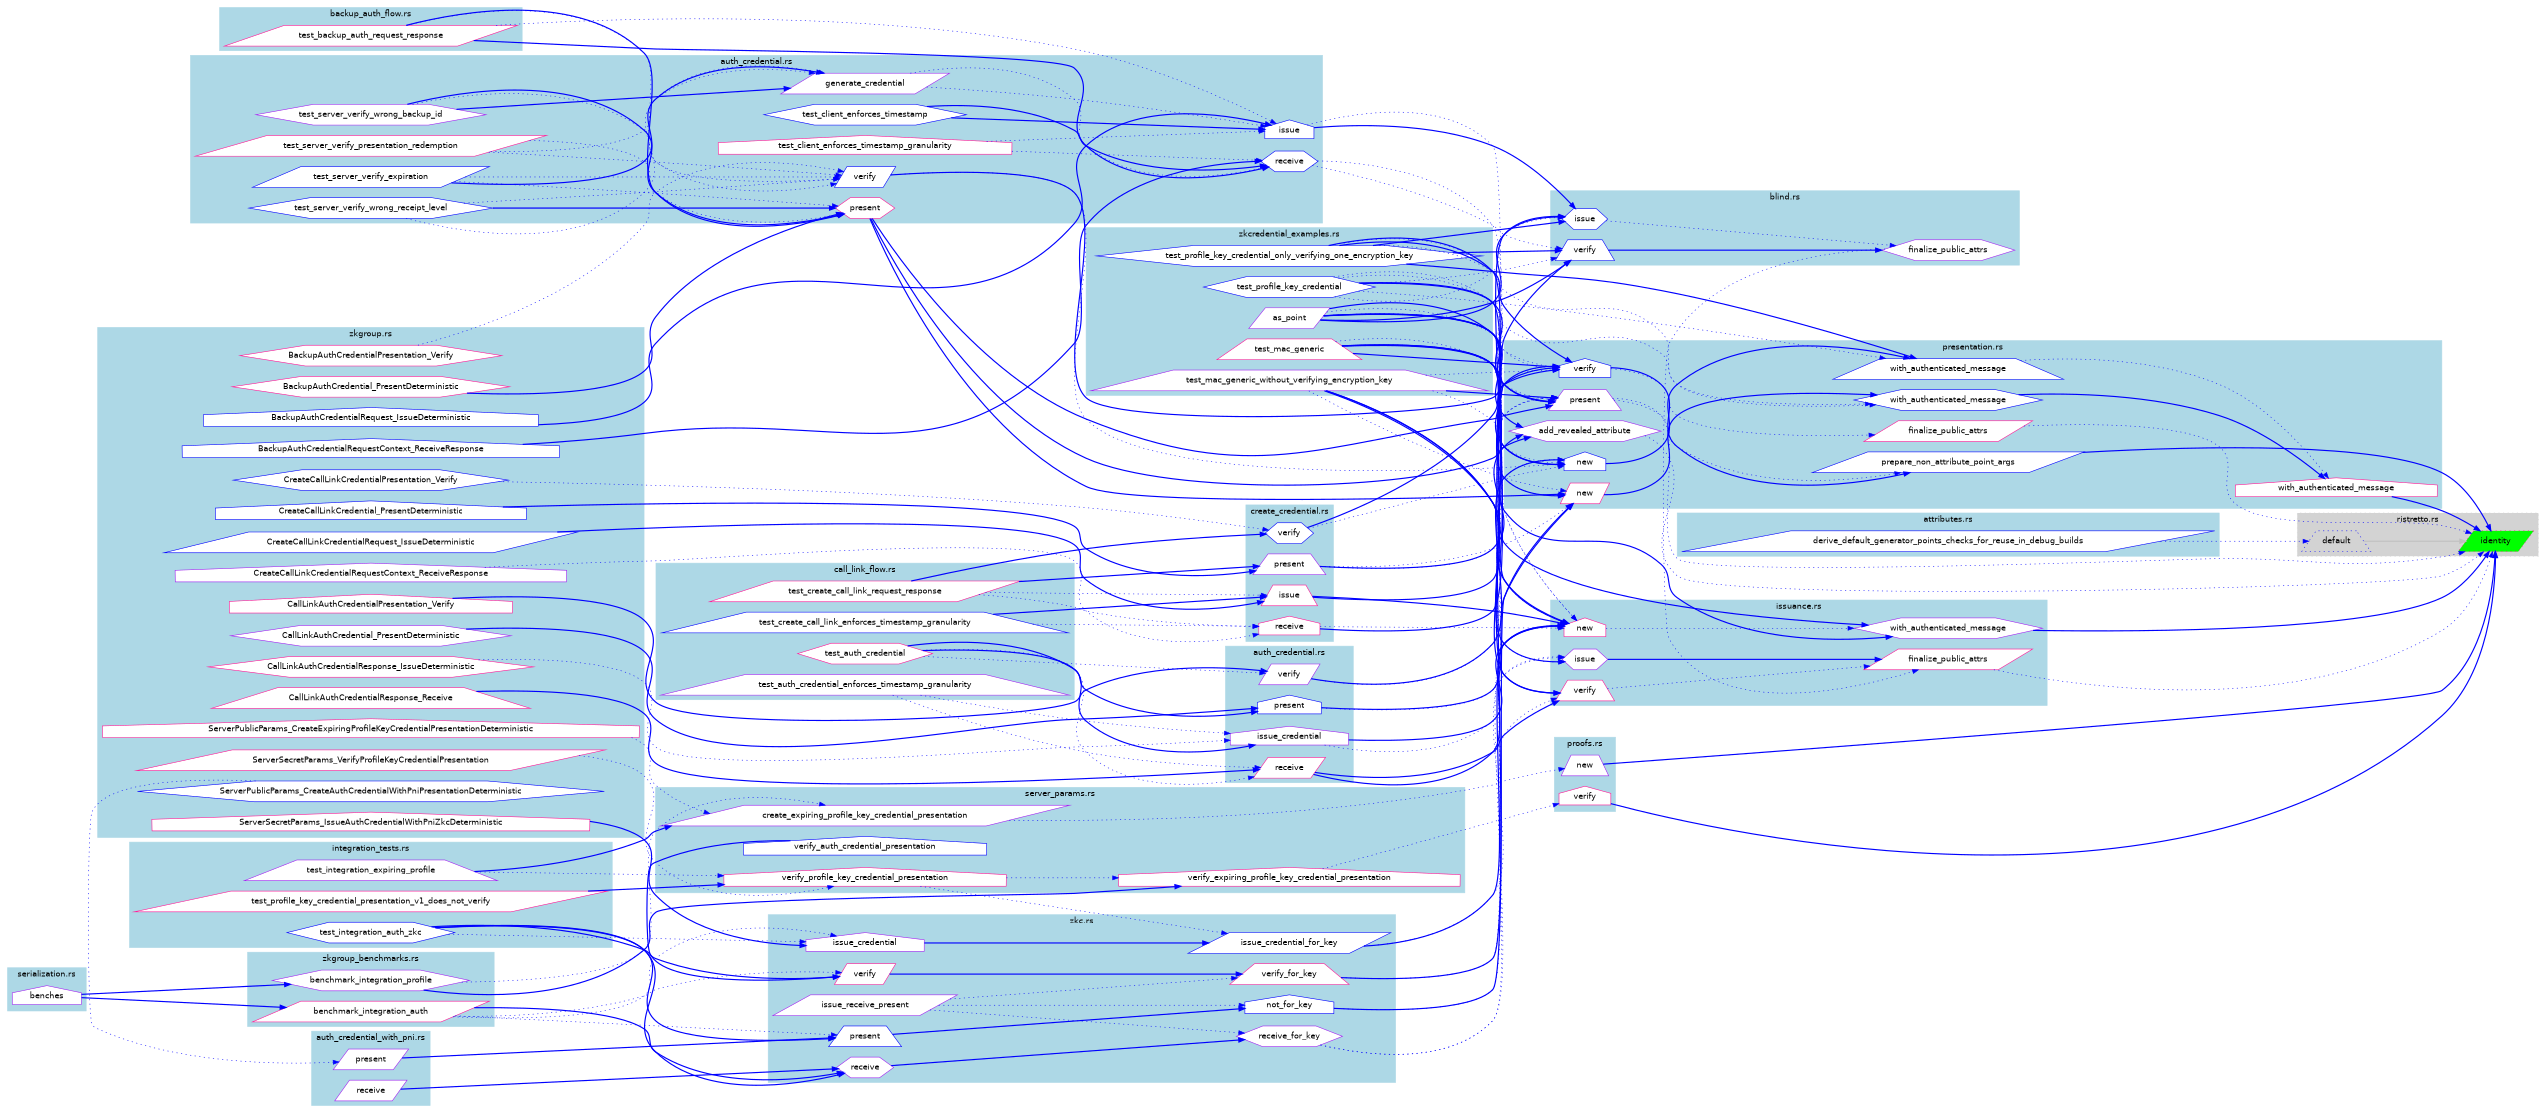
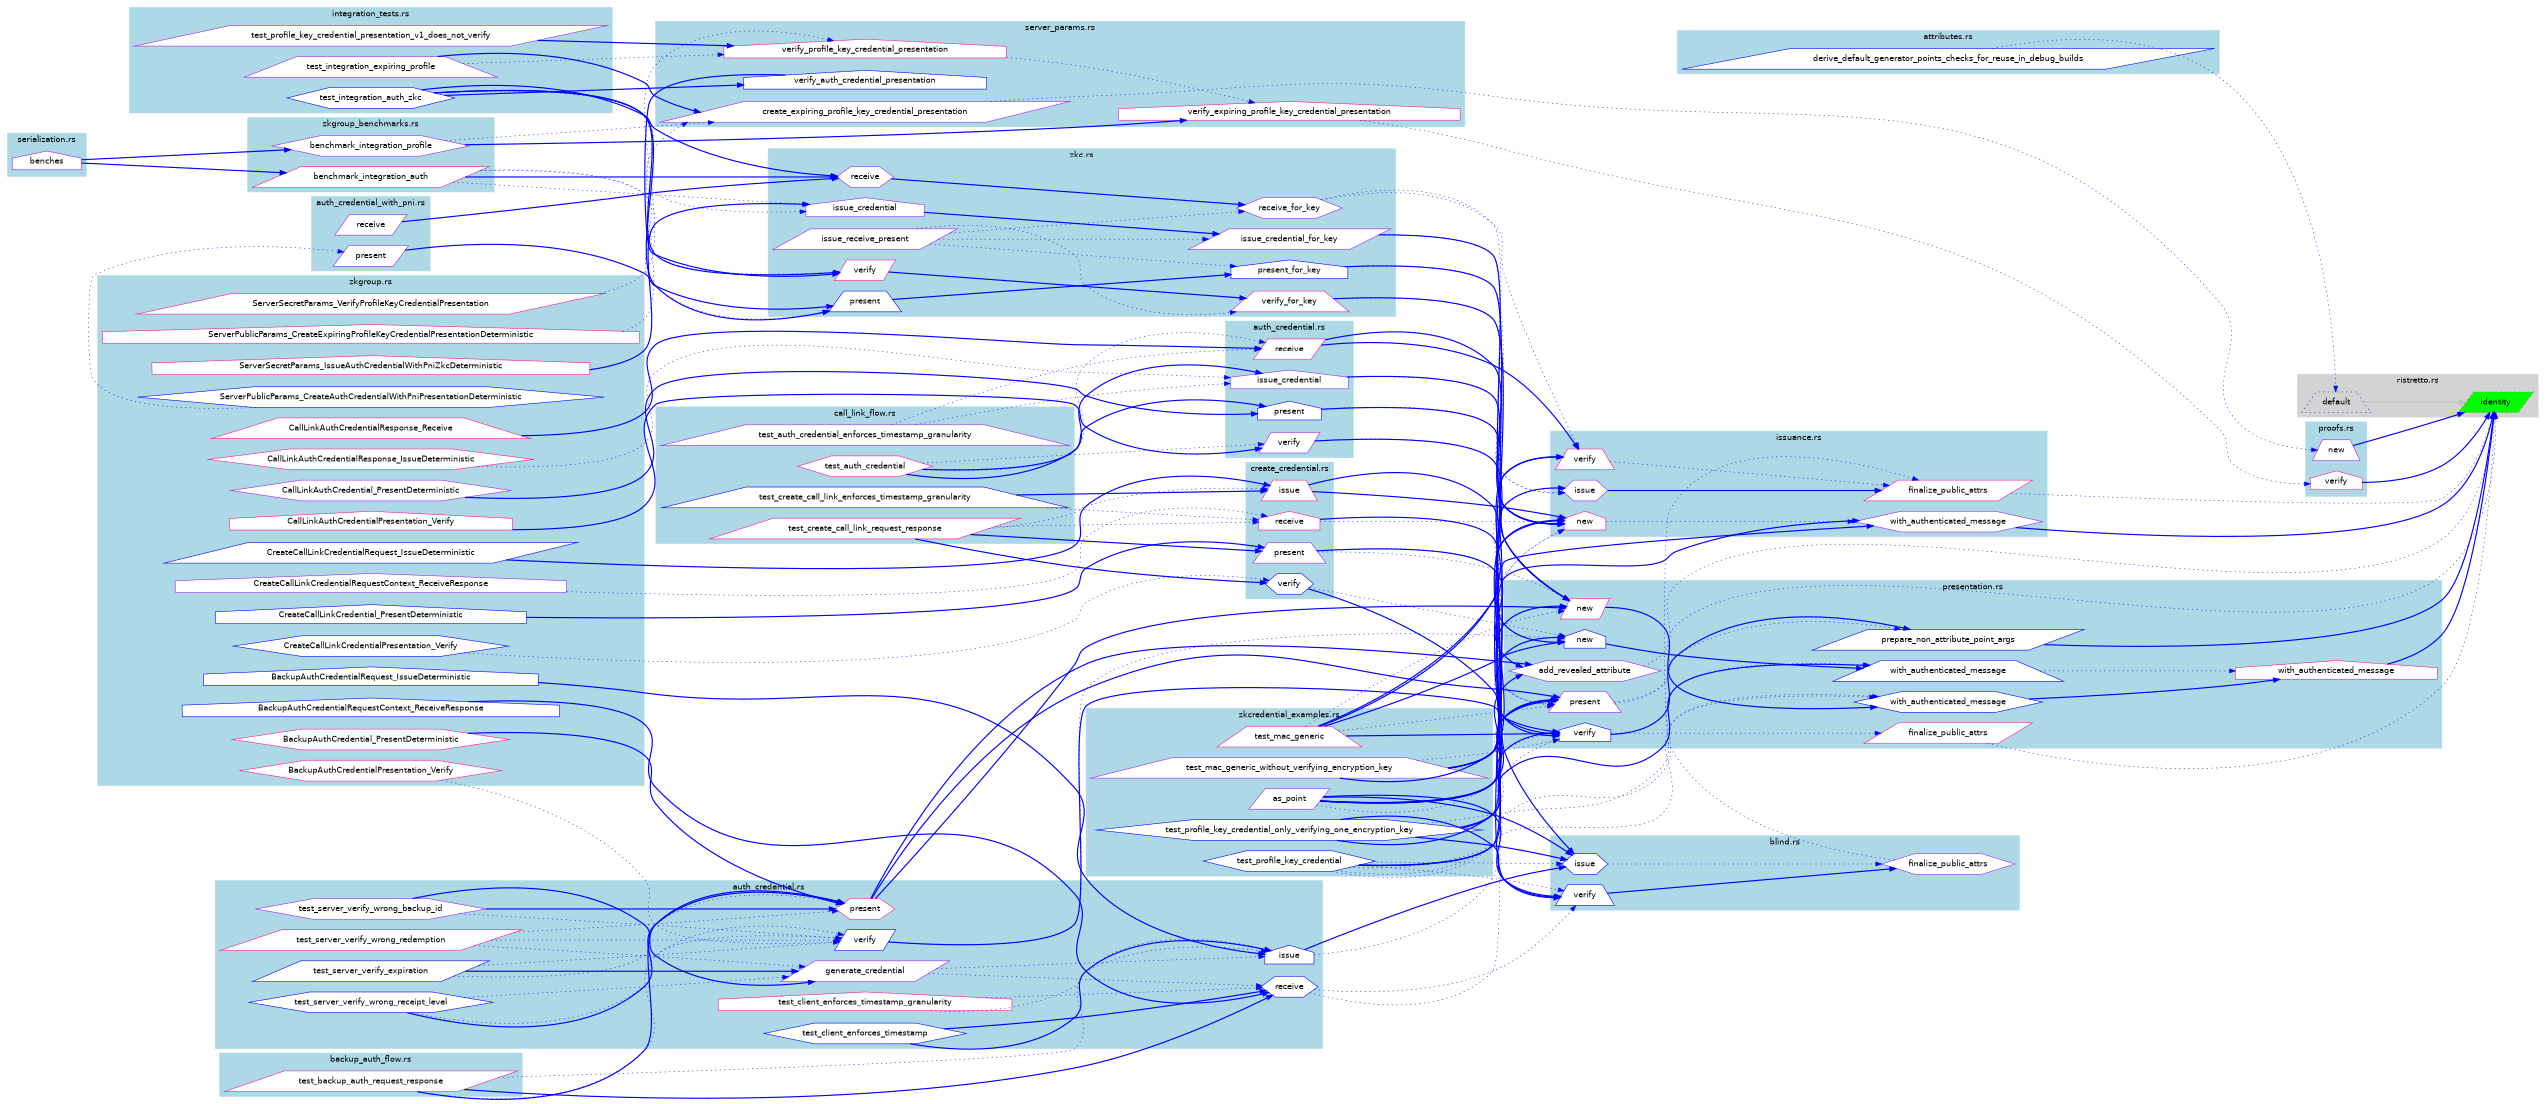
  digraph {
    rankdir=LR
    node [color=blue fillcolor=white fontname=Helvetica shape=parallelogram style=filled]
    edge [color=blue style=bold]
    n1 [fillcolor=lightgray label=default shape=trapezium style="filled,dotted"]
    n2 [color=deeppink fillcolor=green label=identity style="filled,dotted"]
    n3 [color=deeppink label=ServerSecretParams_IssueAuthCredentialWithPniZkcDeterministic shape=house]
    n4 [color=deeppink label=BackupAuthCredentialPresentation_Verify shape=hexagon]
    n5 [label=CreateCallLinkCredentialRequest_IssueDeterministic]
    n6 [color=purple label=CallLinkAuthCredential_PresentDeterministic shape=hexagon]
    n7 [label=BackupAuthCredentialRequest_IssueDeterministic shape=house]
    n8 [color=deeppink label=CallLinkAuthCredentialResponse_Receive shape=trapezium]
    n9 [color=deeppink label=CallLinkAuthCredentialResponse_IssueDeterministic shape=hexagon]
    n10 [color=deeppink label=ServerPublicParams_CreateExpiringProfileKeyCredentialPresentationDeterministic shape=house]
    n11 [label=ServerPublicParams_CreateAuthCredentialWithPniPresentationDeterministic shape=hexagon]
    n12 [color=deeppink label=BackupAuthCredential_PresentDeterministic shape=hexagon]
    n13 [color=deeppink label=CallLinkAuthCredentialPresentation_Verify shape=house]
    n14 [label=CreateCallLinkCredential_PresentDeterministic shape=house]
    n15 [color=deeppink label=ServerSecretParams_VerifyProfileKeyCredentialPresentation]
    n16 [color=purple label=CreateCallLinkCredentialRequestContext_ReceiveResponse shape=house]
    n17 [label=BackupAuthCredentialRequestContext_ReceiveResponse shape=house]
    n18 [label=CreateCallLinkCredentialPresentation_Verify shape=hexagon]
    n19 [label=derive_default_generator_points_checks_for_reuse_in_debug_builds]
    n20 [color=purple label=with_authenticated_message shape=hexagon]
    n21 [color=deeppink label=finalize_public_attrs]
    n22 [color=deeppink label=new shape=house]
    n23 [color=deeppink label=verify shape=trapezium]
    n24 [color=purple label=issue shape=hexagon]
    n25 [label=verify shape=trapezium]
    n26 [label=issue shape=hexagon]
    n27 [color=purple label=finalize_public_attrs shape=hexagon]
    n28 [label=with_authenticated_message shape=hexagon]
    n29 [color=deeppink label=finalize_public_attrs]
    n30 [color=purple label=present shape=trapezium]
    n31 [color=deeppink label=new]
    n32 [label=prepare_non_attribute_point_args]
    n33 [label=with_authenticated_message shape=trapezium]
    n34 [label=new shape=house]
    n35 [label=verify shape=house]
    n36 [color=deeppink label=with_authenticated_message shape=house]
    n37 [color=purple label=add_revealed_attribute shape=hexagon]
    n38 [color=purple label=benches shape=house]
    n39 [color=deeppink label=benchmark_integration_auth]
    n40 [color=purple label=benchmark_integration_profile shape=hexagon]
    n41 [color=purple label=present]
    n42 [color=purple label=receive]
    n43 [color=purple label=receive_for_key shape=hexagon]
    n44 [label=present shape=trapezium]
    n45 [color=deeppink label=verify_for_key shape=trapezium]
    n46 [color=purple label=issue_receive_present]
-   n47 [label=issue_credential_for_key]
+   n47 [color=purple label=issue_credential_for_key]
    n48 [color=purple label=issue_credential shape=house]
    n49 [color=purple label=receive shape=hexagon]
    n50 [color=deeppink label=verify]
-   n51 [label=not_for_key shape=house]
-   n52 [color=deeppink label=test_server_verify_presentation_redemption]
+   n51 [label=present_for_key shape=house]
+   n52 [color=deeppink label=test_server_verify_wrong_redemption]
    n53 [color=deeppink label=test_client_enforces_timestamp_granularity shape=house]
    n54 [label=verify]
    n55 [label=test_client_enforces_timestamp shape=hexagon]
    n56 [label=test_server_verify_expiration]
    n57 [label=test_server_verify_wrong_receipt_level shape=hexagon]
    n58 [color=deeppink label=present shape=hexagon]
    n59 [label=issue shape=house]
    n60 [label=receive shape=hexagon]
    n61 [color=purple label=generate_credential]
    n62 [color=purple label=test_server_verify_wrong_backup_id shape=hexagon]
    n63 [label=present shape=house]
    n64 [color=purple label=issue_credential shape=house]
    n65 [color=purple label=verify]
    n66 [color=deeppink label=receive]
    n67 [color=purple label=present shape=trapezium]
    n68 [label=verify shape=hexagon]
    n69 [color=deeppink label=receive shape=house]
    n70 [color=deeppink label=issue shape=trapezium]
    n71 [color=deeppink label=verify_expiring_profile_key_credential_presentation shape=house]
    n72 [color=purple label=create_expiring_profile_key_credential_presentation]
    n73 [color=deeppink label=verify_profile_key_credential_presentation shape=house]
    n74 [label=verify_auth_credential_presentation shape=house]
    n75 [color=purple label=new shape=trapezium]
    n76 [color=deeppink label=verify shape=house]
    n77 [label=test_profile_key_credential_only_verifying_one_encryption_key shape=hexagon]
    n78 [color=deeppink label=test_mac_generic shape=trapezium]
    n79 [color=purple label=as_point]
    n80 [color=purple label=test_mac_generic_without_verifying_encryption_key shape=trapezium]
    n81 [label=test_profile_key_credential shape=hexagon]
    n82 [color=deeppink label=test_backup_auth_request_response]
    n83 [label=test_create_call_link_enforces_timestamp_granularity shape=trapezium]
    n84 [color=deeppink label=test_create_call_link_request_response]
    n85 [color=purple label=test_auth_credential_enforces_timestamp_granularity shape=trapezium]
    n86 [color=deeppink label=test_auth_credential shape=hexagon]
-   n87 [color=deeppink label=test_profile_key_credential_presentation_v1_does_not_verify]
+   n87 [color=purple label=test_profile_key_credential_presentation_v1_does_not_verify]
    n88 [label=test_integration_auth_zkc shape=hexagon]
    n89 [color=purple label=test_integration_expiring_profile shape=trapezium]
    subgraph cluster_1 {
      color=lightgrey
      fontname=Helvetica
      label="ristretto.rs"
      style="filled,dotted"
      n1
      n2
    }
    subgraph cluster_2 {
      color=lightblue
      fontname=Helvetica
      label="zkgroup.rs"
      style=filled
      n3
      n4
      n5
      n6
      n7
      n8
      n9
      n10
      n11
      n12
      n13
      n14
      n15
      n16
      n17
      n18
    }
    subgraph cluster_3 {
      color=lightblue
      fontname=Helvetica
      label="attributes.rs"
      style=filled
      n19
    }
    subgraph cluster_4 {
      color=lightblue
      fontname=Helvetica
      label="issuance.rs"
      style=filled
      n20
      n21
      n22
      n23
      n24
    }
    subgraph cluster_5 {
      color=lightblue
      fontname=Helvetica
      label="blind.rs"
      style=filled
      n25
      n26
      n27
    }
    subgraph cluster_6 {
      color=lightblue
      fontname=Helvetica
      label="presentation.rs"
      style=filled
      n28
      n29
      n30
      n31
      n32
      n33
      n34
      n35
      n36
      n37
    }
    subgraph cluster_7 {
      color=lightblue
      fontname=Helvetica
      label="serialization.rs"
      style=filled
      n38
    }
    subgraph cluster_8 {
      color=lightblue
      fontname=Helvetica
      label="zkgroup_benchmarks.rs"
      style=filled
      n39
      n40
    }
    subgraph cluster_9 {
      color=lightblue
      fontname=Helvetica
      label="auth_credential_with_pni.rs"
      style=filled
      n41
      n42
    }
    subgraph cluster_10 {
      color=lightblue
      fontname=Helvetica
      label="zkc.rs"
      style=filled
      n43
      n44
      n45
      n46
      n47
      n48
      n49
      n50
      n51
    }
    subgraph cluster_11 {
      color=lightblue
      fontname=Helvetica
      label="auth_credential.rs"
      style=filled
      n52
      n53
      n54
      n55
      n56
      n57
      n58
      n59
      n60
      n61
      n62
    }
    subgraph cluster_12 {
      color=lightblue
      fontname=Helvetica
      label="auth_credential.rs"
      style=filled
      n63
      n64
      n65
      n66
    }
    subgraph cluster_13 {
      color=lightblue
      fontname=Helvetica
      label="create_credential.rs"
      style=filled
      n67
      n68
      n69
      n70
    }
    subgraph cluster_14 {
      color=lightblue
      fontname=Helvetica
      label="server_params.rs"
      style=filled
      n71
      n72
      n73
      n74
    }
    subgraph cluster_15 {
      color=lightblue
      fontname=Helvetica
      label="proofs.rs"
      style=filled
      n75
      n76
    }
    subgraph cluster_16 {
      color=lightblue
      fontname=Helvetica
      label="zkcredential_examples.rs"
      style=filled
      n77
      n78
      n79
      n80
      n81
    }
    subgraph cluster_17 {
      color=lightblue
      fontname=Helvetica
      label="backup_auth_flow.rs"
      style=filled
      n82
    }
    subgraph cluster_18 {
      color=lightblue
      fontname=Helvetica
      label="call_link_flow.rs"
      style=filled
      n83
      n84
      n85
      n86
    }
    subgraph cluster_19 {
      color=lightblue
      fontname=Helvetica
      label="integration_tests.rs"
      style=filled
      n87
      n88
      n89
    }
    n1 -> n2 [color=gray]
    n3 -> n48
    n4 -> n54 [style=dotted]
    n5 -> n70
    n6 -> n63
    n7 -> n59
    n8 -> n66
    n9 -> n64 [style=dotted]
    n10 -> n72 [style=dotted]
    n11 -> n41 [style=dotted]
    n12 -> n58
    n13 -> n65
    n14 -> n67
    n15 -> n73 [style=dotted]
    n16 -> n69 [style=dotted]
    n17 -> n60
    n18 -> n68 [style=dotted]
    n19 -> n1 [style=dotted]
    n20 -> n2
    n21 -> n2 [style=dotted]
    n22 -> n20 [style=dotted]
    n23 -> n21 [style=dotted]
    n24 -> n21
    n25 -> n27
    n26 -> n27 [style=dotted]
    n27 -> n21 [style=dotted]
    n28 -> n36
    n29 -> n2 [style=dotted]
    n30 -> n2 [style=dotted]
    n30 -> n32 [style=dotted]
    n31 -> n28
    n32 -> n2
    n33 -> n36 [style=dotted]
    n34 -> n33
    n35 -> n29 [style=dotted]
    n35 -> n32
    n36 -> n2
    n37 -> n2 [style=dotted]
    n38 -> n39
    n38 -> n40
    n39 -> n44 [style=dotted]
    n39 -> n48 [style=dotted]
    n39 -> n49
    n39 -> n50 [style=dotted]
    n40 -> n71
    n40 -> n72 [style=dotted]
    n41 -> n44
    n42 -> n49
    n43 -> n22 [style=dotted]
    n43 -> n23 [style=dotted]
    n44 -> n51
    n45 -> n34 [style=dotted]
    n45 -> n35
    n46 -> n43 [style=dotted]
    n46 -> n45 [style=dotted]
-   n73 -> n47 [style=dotted]
+   n46 -> n47 [style=dotted]
    n46 -> n51 [style=dotted]
    n47 -> n22
    n47 -> n24 [style=dotted]
    n48 -> n47
    n49 -> n43
    n50 -> n45
    n51 -> n30 [style=dotted]
    n51 -> n31
    n52 -> n54 [style=dotted]
    n52 -> n58 [style=dotted]
    n52 -> n61 [style=dotted]
    n53 -> n59 [style=dotted]
    n53 -> n60 [style=dotted]
    n54 -> n34 [style=dotted]
    n54 -> n35
    n55 -> n59
    n55 -> n60
    n56 -> n54 [style=dotted]
    n56 -> n58 [style=dotted]
    n56 -> n61
    n57 -> n54 [style=dotted]
    n57 -> n58
    n57 -> n61 [style=dotted]
    n58 -> n30
    n58 -> n31
    n58 -> n37
    n59 -> n22 [style=dotted]
    n59 -> n26
    n60 -> n22 [style=dotted]
    n60 -> n25 [style=dotted]
    n61 -> n59 [style=dotted]
    n61 -> n60 [style=dotted]
    n62 -> n54 [style=dotted]
    n62 -> n58
    n62 -> n61
    n63 -> n30 [style=dotted]
    n63 -> n31
    n64 -> n22
    n64 -> n24 [style=dotted]
    n65 -> n34
    n65 -> n35 [style=dotted]
    n66 -> n22
    n66 -> n23
    n67 -> n30 [style=dotted]
    n67 -> n31 [style=dotted]
    n67 -> n37
    n68 -> n34 [style=dotted]
    n68 -> n35
    n69 -> n22 [style=dotted]
    n69 -> n25
    n70 -> n22
    n70 -> n26
    n71 -> n76 [style=dotted]
    n72 -> n75 [style=dotted]
    n73 -> n71 [style=dotted]
    n74 -> n50
    n75 -> n2
    n76 -> n2
    n77 -> n20
    n77 -> n25
    n77 -> n26
    n77 -> n28 [style=dotted]
    n77 -> n30 [style=dotted]
    n77 -> n33
    n77 -> n35
    n78 -> n22
    n78 -> n23
    n78 -> n24 [style=dotted]
    n78 -> n30 [style=dotted]
    n78 -> n31 [style=dotted]
    n78 -> n34
    n78 -> n35
    n79 -> n22 [style=dotted]
    n79 -> n25
    n79 -> n26
    n79 -> n30
    n79 -> n31
    n79 -> n34
    n79 -> n35 [style=dotted]
    n79 -> n37
    n80 -> n22
    n80 -> n23
    n80 -> n24
    n80 -> n30
    n80 -> n31 [style=dotted]
    n80 -> n34 [style=dotted]
    n80 -> n35 [style=dotted]
    n81 -> n20
    n81 -> n25 [style=dotted]
    n81 -> n26 [style=dotted]
    n81 -> n28 [style=dotted]
    n81 -> n30
    n81 -> n33 [style=dotted]
    n81 -> n35 [style=dotted]
    n82 -> n54 [style=dotted]
    n82 -> n58
    n82 -> n59 [style=dotted]
    n82 -> n60
    n83 -> n69 [style=dotted]
    n83 -> n70
    n84 -> n67
    n84 -> n68
    n84 -> n69 [style=dotted]
    n84 -> n70 [style=dotted]
    n85 -> n64 [style=dotted]
    n85 -> n66 [style=dotted]
    n86 -> n63
    n86 -> n64
    n86 -> n65 [style=dotted]
    n86 -> n66 [style=dotted]
    n87 -> n73
    n88 -> n44
    n88 -> n48 [style=dotted]
    n88 -> n49
    n88 -> n50
+   n88 -> n74
    n89 -> n72
    n89 -> n73 [style=dotted]
  }
